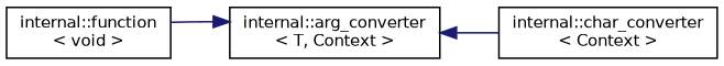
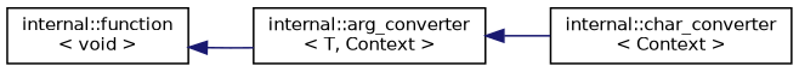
  digraph {
    rankdir=LR
    node [color=black fillcolor=white fontname=Helvetica fontsize=10 shape=record style=filled]
    edge [color=midnightblue dir=back fontname=Helvetica fontsize=10 labelfontname=Helvetica labelfontsize=10 style=solid]
    n1 [height=0.2 label="internal::function\l\< void \>" width=0.4]
    n2 [height=0.2 label="internal::arg_converter\l\< T, Context \>" width=0.4]
    n3 [height=0.2 label="internal::char_converter\l\< Context \>" width=0.4]
-   n2 -> n1
+   n1 -> n2
    n2 -> n3
  }
